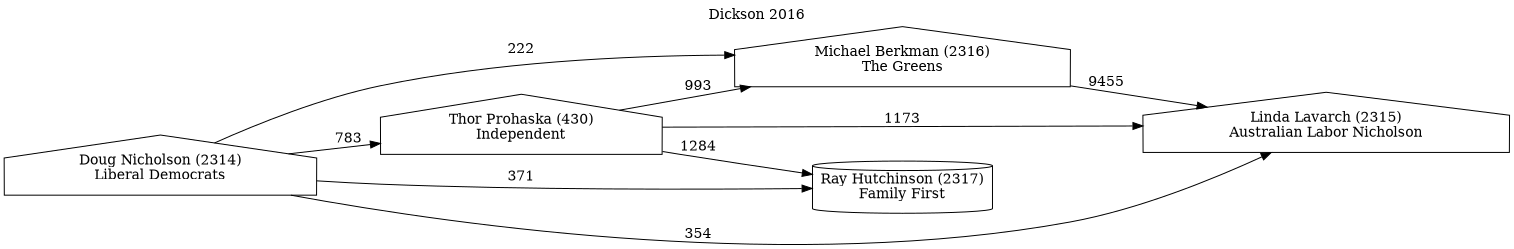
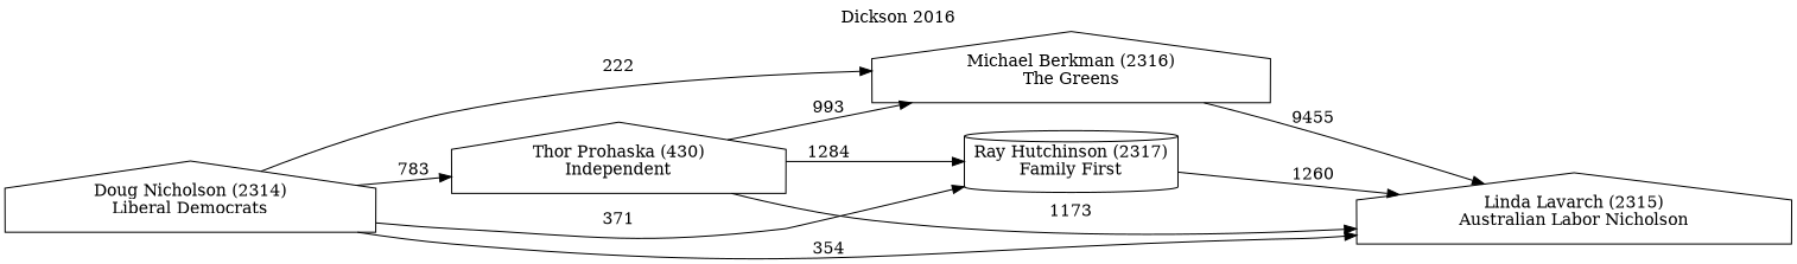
  digraph {
    label="Dickson 2016"
    labelloc=t
    mclimit=10
    rankdir=LR
    node [shape=house]
    n1 [label="Michael Berkman (2316)\nThe Greens"]
    n2 [label="Linda Lavarch (2315)\nAustralian Labor Nicholson"]
    n3 [label="Ray Hutchinson (2317)\nFamily First" shape=cylinder]
    n4 [label="Doug Nicholson (2314)\nLiberal Democrats"]
    n5 [label="Thor Prohaska (430)\nIndependent"]
    n1 -> n2 [label=9455]
+   n3 -> n2 [label=1260]
    n4 -> n1 [label=222]
    n4 -> n2 [label=354]
    n4 -> n3 [label=371]
    n4 -> n5 [label=783]
    n5 -> n1 [label=993]
    n5 -> n2 [label=1173]
    n5 -> n3 [label=1284]
  }
